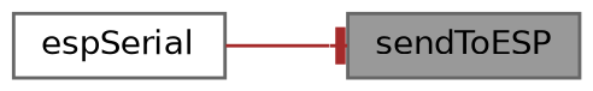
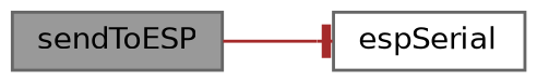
  digraph {
    rankdir=LR
    node [fontname=Helvetica fontsize=10 shape=box style=filled]
    n1 [color=gray40 fillcolor=grey60 fontcolor=black height=0.2 label=sendToESP width=0.4]
    n2 [color=grey40 fillcolor=white height=0.2 label=espSerial width=0.4]
-   n2 -> n1 [color=brown fontname=Helvetica fontsize=10 labelfontname=Helvetica labelfontsize=10 style=solid arrowhead=tee]
+   n1 -> n2 [color=brown fontname=Helvetica fontsize=10 labelfontname=Helvetica labelfontsize=10 style=solid arrowhead=tee]
  }
